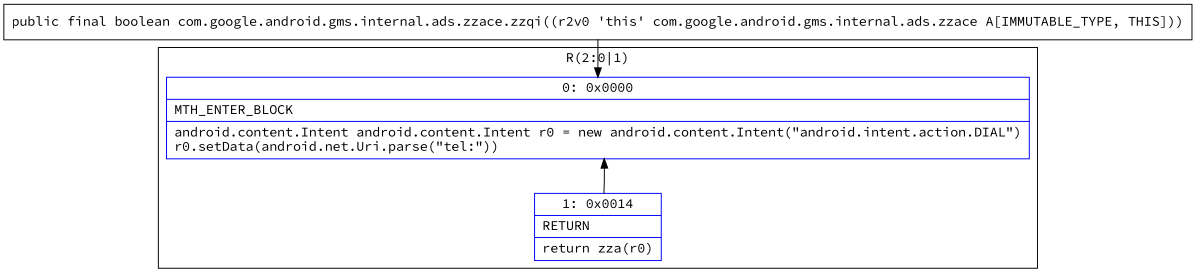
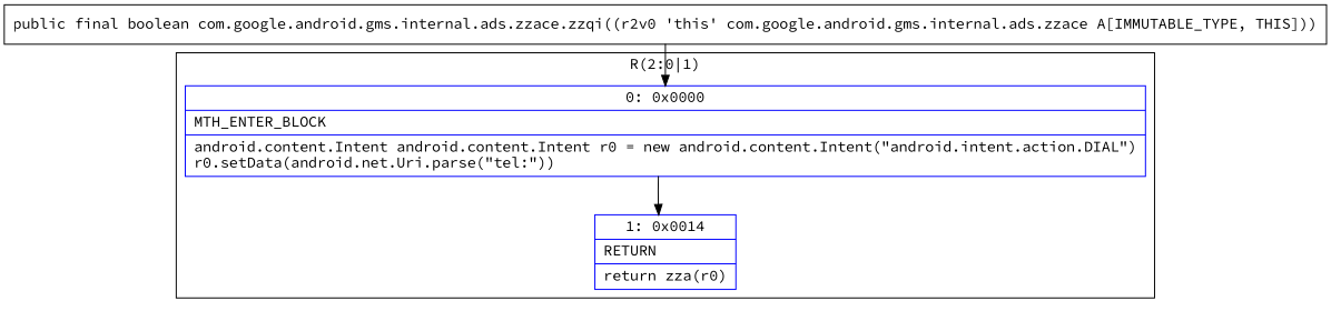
  digraph {
    fontname="Source Code Pro"
    node [color=blue shape=record fontname="Source Code Pro"]
    edge [fontname="Source Code Pro"]
    n1 [label="{0\:\ 0x0000|MTH_ENTER_BLOCK\l|android.content.Intent android.content.Intent r0 = new android.content.Intent(\"android.intent.action.DIAL\")\lr0.setData(android.net.Uri.parse(\"tel:\"))\l}"]
    n2 [label="{1\:\ 0x0014|RETURN\l|return zza(r0)\l}"]
    n3 [label="{public final boolean com.google.android.gms.internal.ads.zzace.zzqi((r2v0 'this' com.google.android.gms.internal.ads.zzace A[IMMUTABLE_TYPE, THIS])) }" color=""]
    subgraph cluster_1 {
      label="R(2:0|1)"
      n1
      n2
    }
-   n2 -> n1
+   n1 -> n2
    n3 -> n1
  }
